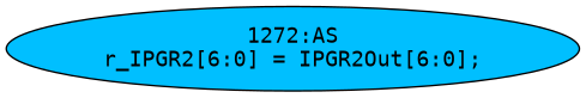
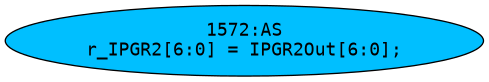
  strict digraph {
    fontname="DejaVu Sans Mono"
-   n1 [ast="<pyverilog.vparser.ast.Assign object at 0x7fbdee048cd0>" def_var="['r_IPGR2']" fillcolor=deepskyblue label="1272:AS\nr_IPGR2[6:0] = IPGR2Out[6:0];" statements="[]" style=filled typ=Assign use_var="['IPGR2Out']" fontname="DejaVu Sans Mono"]
+   n1 [ast="<pyverilog.vparser.ast.Assign object at 0x7fbdee048cd0>" def_var="['r_IPGR2']" fillcolor=deepskyblue label="1572:AS\nr_IPGR2[6:0] = IPGR2Out[6:0];" statements="[]" style=filled typ=Assign use_var="['IPGR2Out']" fontname="DejaVu Sans Mono"]
  }
